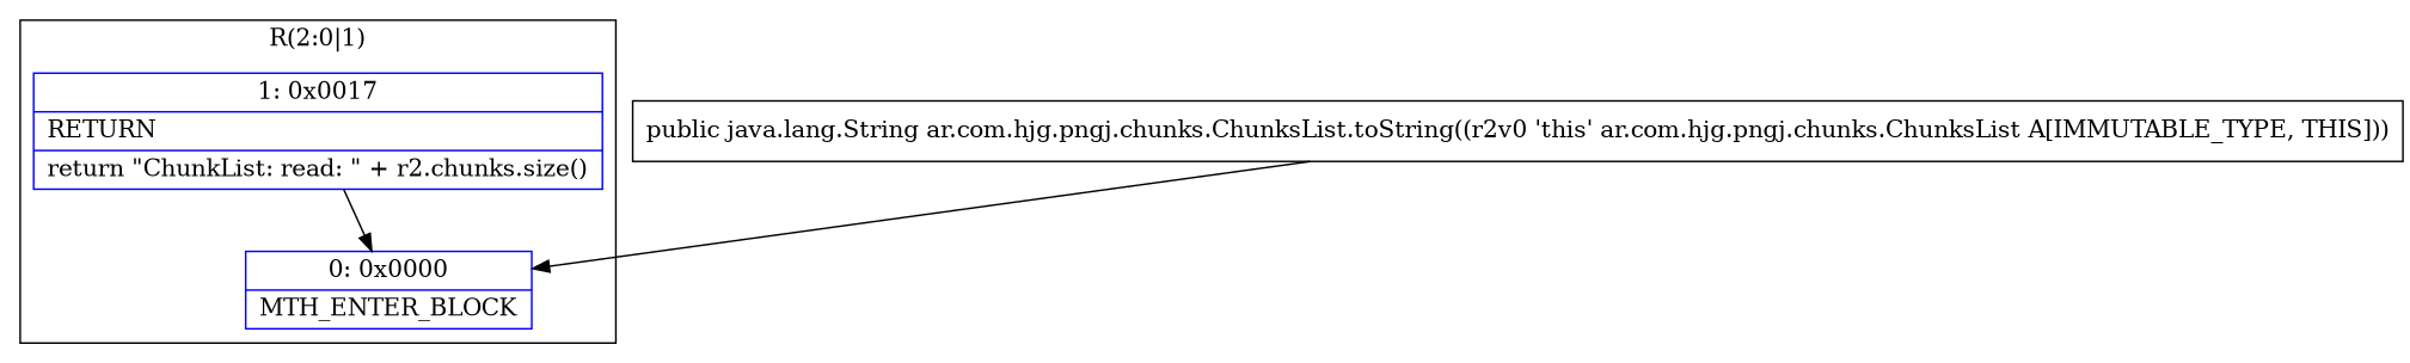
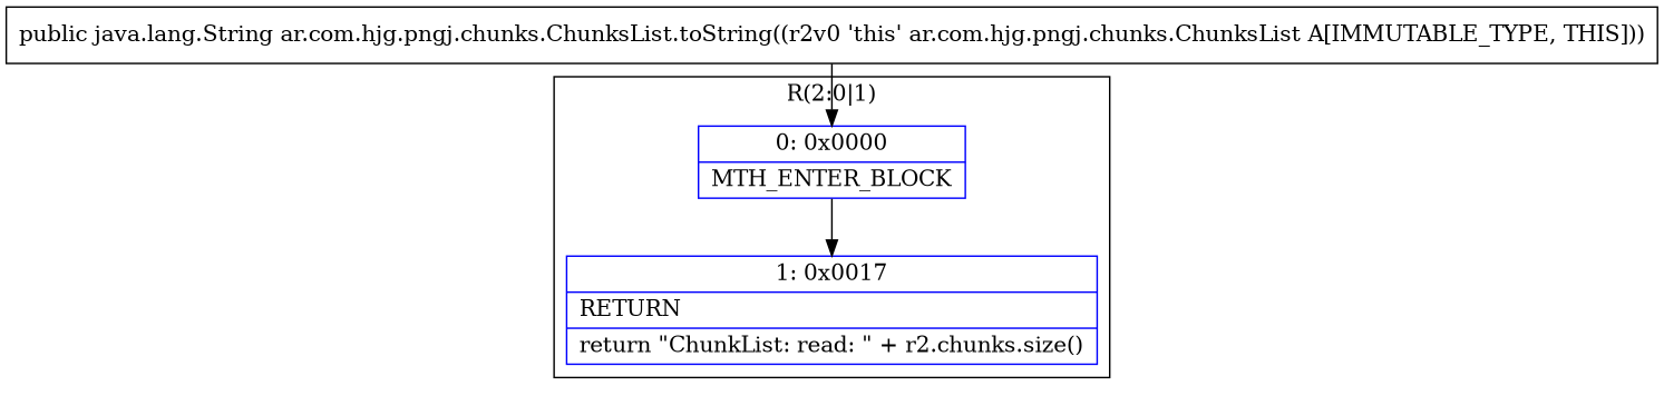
  digraph {
    node [color=blue shape=record]
    n1 [label="{0\:\ 0x0000|MTH_ENTER_BLOCK\l}"]
    n2 [label="{1\:\ 0x0017|RETURN\l|return \"ChunkList: read: \" + r2.chunks.size()\l}"]
    n3 [label="{public java.lang.String ar.com.hjg.pngj.chunks.ChunksList.toString((r2v0 'this' ar.com.hjg.pngj.chunks.ChunksList A[IMMUTABLE_TYPE, THIS])) }" color=""]
    subgraph cluster_1 {
      label="R(2:0|1)"
      n1
      n2
    }
-   n2 -> n1
+   n1 -> n2
    n3 -> n1
  }
